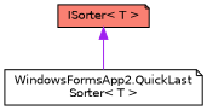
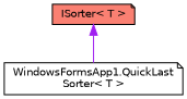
  digraph {
    node [color=black fontname=Helvetica fontsize=10 shape=note style=filled]
-   n1 [fillcolor=white fontcolor=black height=0.2 label="WindowsFormsApp2.QuickLast\lSorter\< T \>" width=0.4]
+   n1 [fillcolor=white fontcolor=black height=0.2 label="WindowsFormsApp1.QuickLast\lSorter\< T \>" width=0.4]
    n2 [fillcolor=salmon height=0.2 label="ISorter\< T \>" width=0.4]
    n2 -> n1 [color=purple dir=back fontname=Helvetica fontsize=10 labelfontname=Helvetica labelfontsize=10 style=solid]
  }
